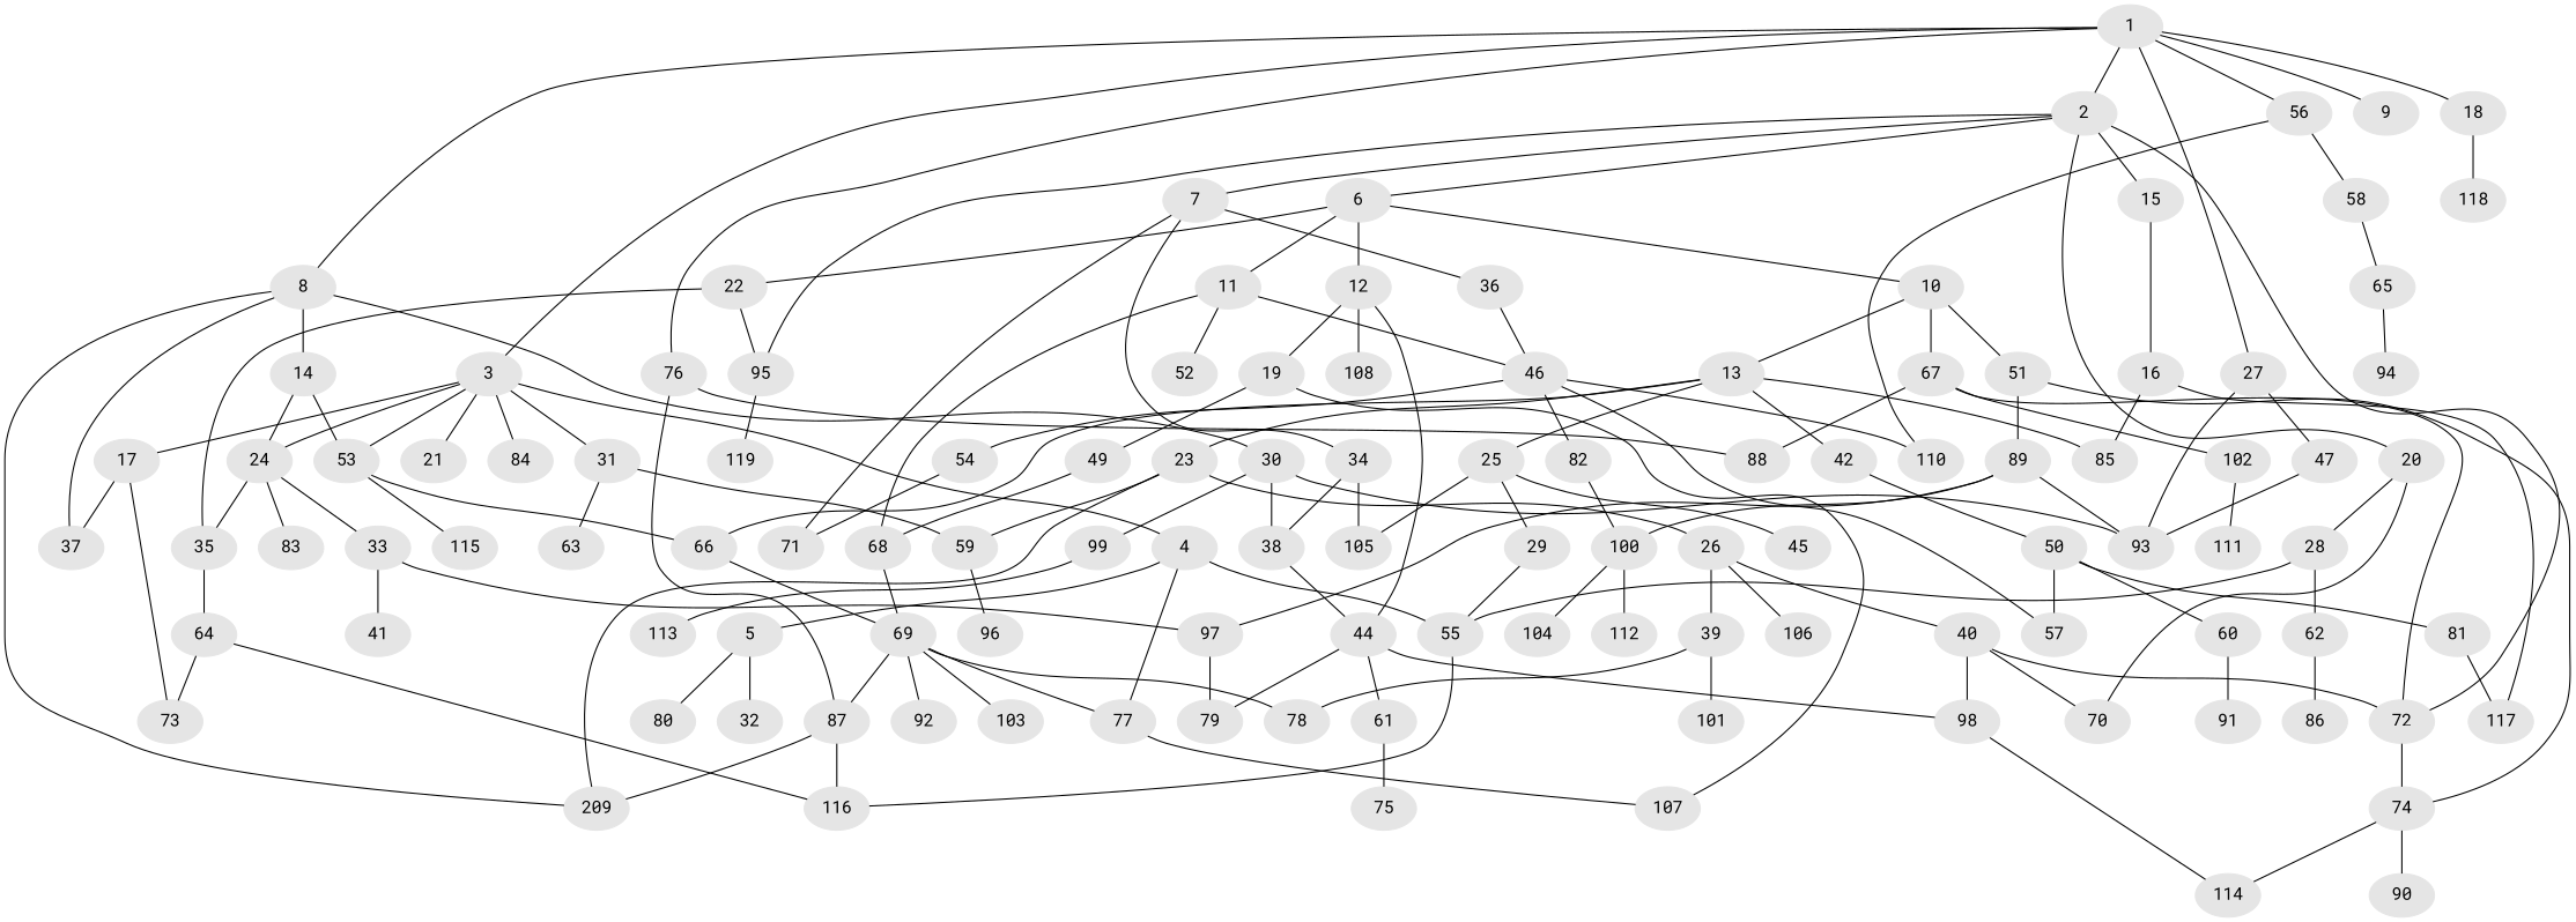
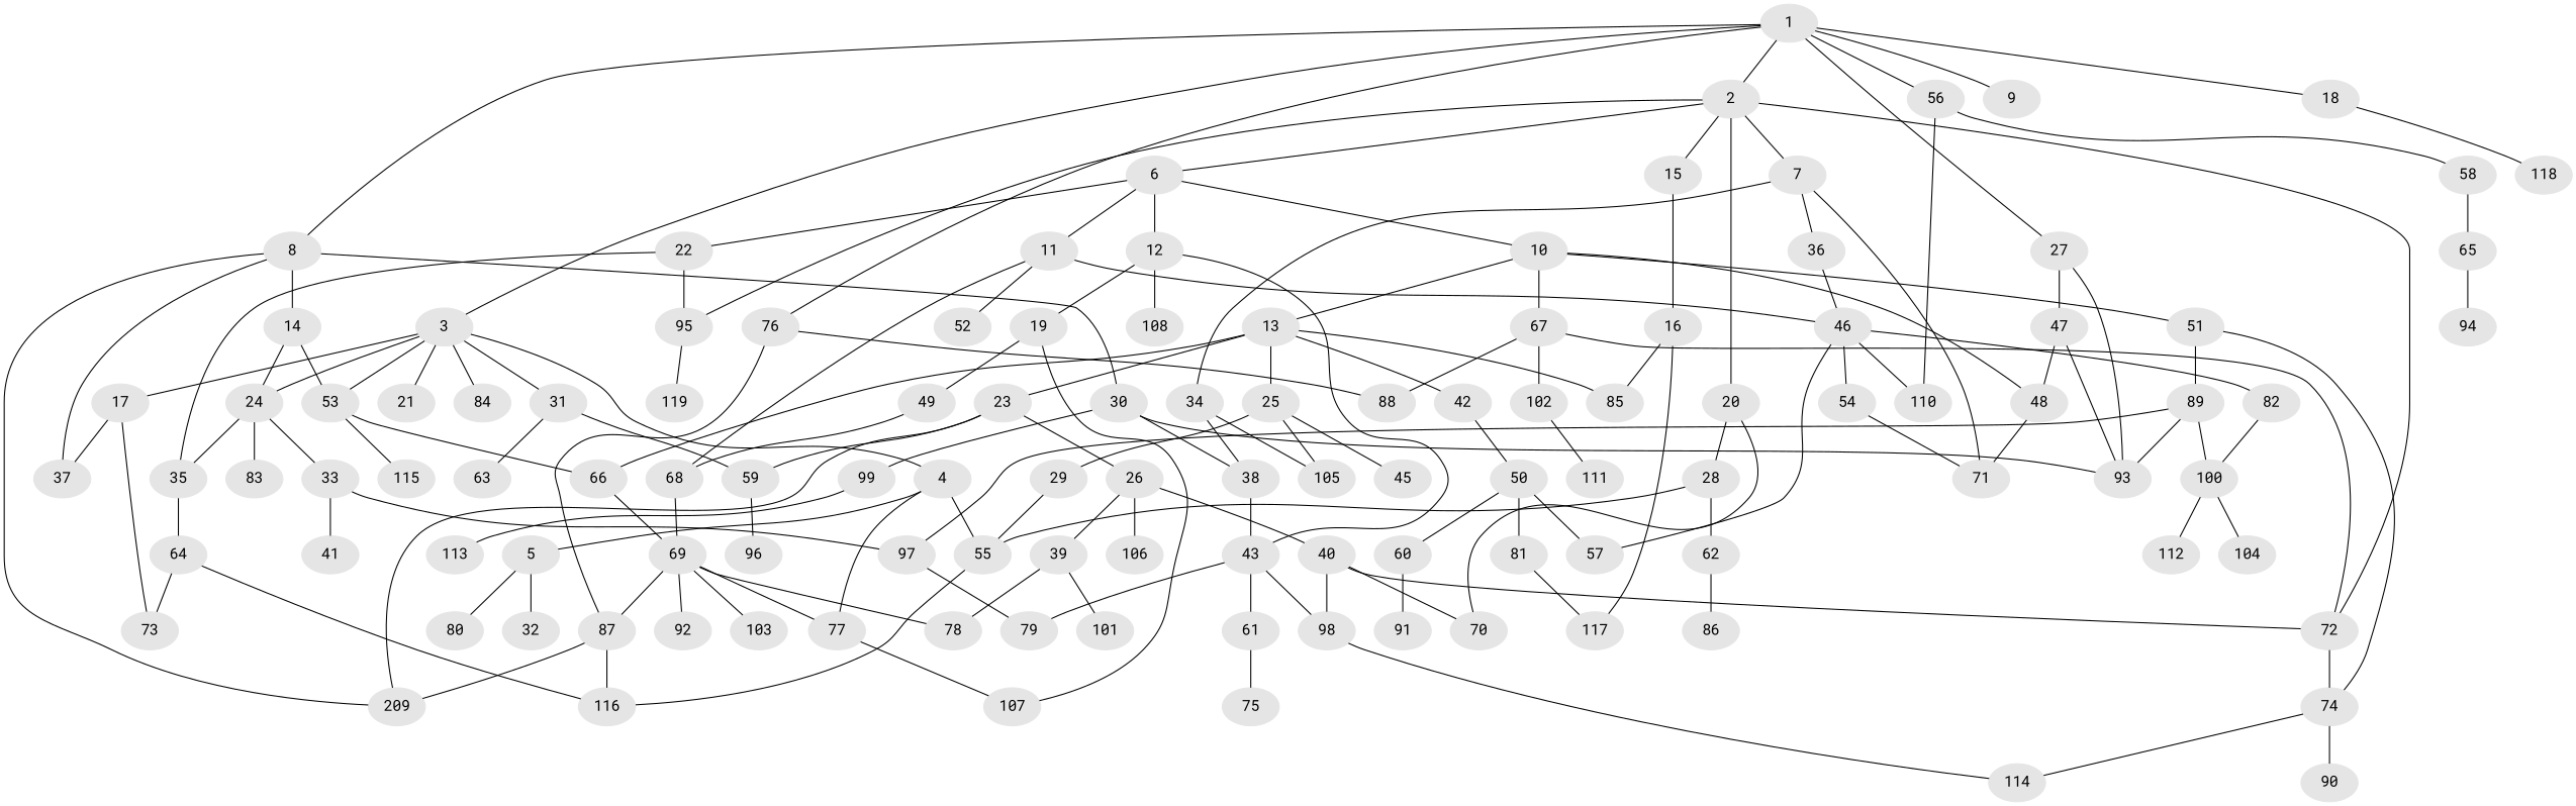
  graph {
    fontname="Roboto Mono"
    node [color=gray90 fontname="Roboto Mono" style=filled]
    edge [fontname="Roboto Mono"]
    1
    2
    3
    8
    9
    18
    27
    56
    76
    6
    7
    15
    20
    72
    95
    4
    17
    21
    24
    31
    53
    84
    14
    30
    37
    n26 [label=209]
    118
    47
    93
    110
    58
    88
    87
    10
    11
    12
    22
    34
    36
    71
    16
    28
    70
    74
    119
    5
    55
    77
    73
    35
    33
    83
    59
    63
    66
    115
    32
    80
    116
    107
    13
+   48
    51
    67
    46
    52
    68
    19
-   43 [label=44]
+   43
    108
    105
    38
    99
    23
    25
    42
    85
    89
    102
    54
    57
    82
    69
    49
    98
    61
    79
    26
    29
    45
    50
    117
    62
    64
    39
    40
    106
    96
    41
    97
    78
    101
    86
    113
    114
    60
    81
    75
    100
    91
    90
    65
    94
    92
    103
    111
    104
    112
    1 -- 2
    1 -- 3
    1 -- 8
    1 -- 9
    1 -- 18
    1 -- 27
    1 -- 56
    1 -- 76
    2 -- 6
    2 -- 7
    2 -- 15
    2 -- 20
    2 -- 72
    2 -- 95
    3 -- 4
    3 -- 17
    3 -- 21
    3 -- 24
    3 -- 31
    3 -- 53
    3 -- 84
    8 -- 14
    8 -- 30
    8 -- 37
    8 -- n26
    18 -- 118
    27 -- 47
    27 -- 93
    56 -- 110
    56 -- 58
    76 -- 88
    76 -- 87
    6 -- 10
    6 -- 11
    6 -- 12
    6 -- 22
    7 -- 34
    7 -- 36
    7 -- 71
    15 -- 16
    20 -- 28
    20 -- 70
    72 -- 74
    95 -- 119
    4 -- 5
    4 -- 55
    4 -- 77
    17 -- 37
    17 -- 73
    24 -- 35
    24 -- 33
    24 -- 83
    31 -- 59
    31 -- 63
    53 -- 66
    53 -- 115
    14 -- 24
    14 -- 53
    30 -- 93
    30 -- 38
    30 -- 99
    47 -- 93
+   47 -- 48
    58 -- 65
    87 -- n26
    87 -- 116
    10 -- 13
+   10 -- 48
    10 -- 51
    10 -- 67
    11 -- 46
    11 -- 52
    11 -- 68
    12 -- 19
    12 -- 43
    12 -- 108
    22 -- 95
    22 -- 35
    34 -- 105
    34 -- 38
    36 -- 46
    16 -- 85
    16 -- 117
    28 -- 55
    28 -- 62
    74 -- 114
    74 -- 90
    5 -- 32
    5 -- 80
    55 -- 116
    77 -- 107
    35 -- 64
    33 -- 41
    33 -- 97
    59 -- 96
    66 -- 69
    13 -- 66
    13 -- 23
    13 -- 25
    13 -- 42
    13 -- 85
+   48 -- 71
    51 -- 74
    51 -- 89
    67 -- 72
    67 -- 88
    67 -- 102
    46 -- 110
    46 -- 54
    46 -- 57
    46 -- 82
    68 -- 69
    19 -- 107
    19 -- 49
    43 -- 98
    43 -- 61
    43 -- 79
    38 -- 43
    99 -- 113
    23 -- n26
    23 -- 59
    23 -- 26
    25 -- 105
    25 -- 29
    25 -- 45
    42 -- 50
    89 -- 93
    89 -- 97
    89 -- 100
    102 -- 111
    54 -- 71
    82 -- 100
    69 -- 87
    69 -- 77
    69 -- 78
    69 -- 92
    69 -- 103
    49 -- 68
    98 -- 114
    61 -- 75
    26 -- 39
    26 -- 40
    26 -- 106
    29 -- 55
    50 -- 57
    50 -- 60
    50 -- 81
    62 -- 86
    64 -- 73
    64 -- 116
    39 -- 78
    39 -- 101
    40 -- 72
    40 -- 70
    40 -- 98
    97 -- 79
    60 -- 91
    81 -- 117
    100 -- 104
    100 -- 112
    65 -- 94
  }
